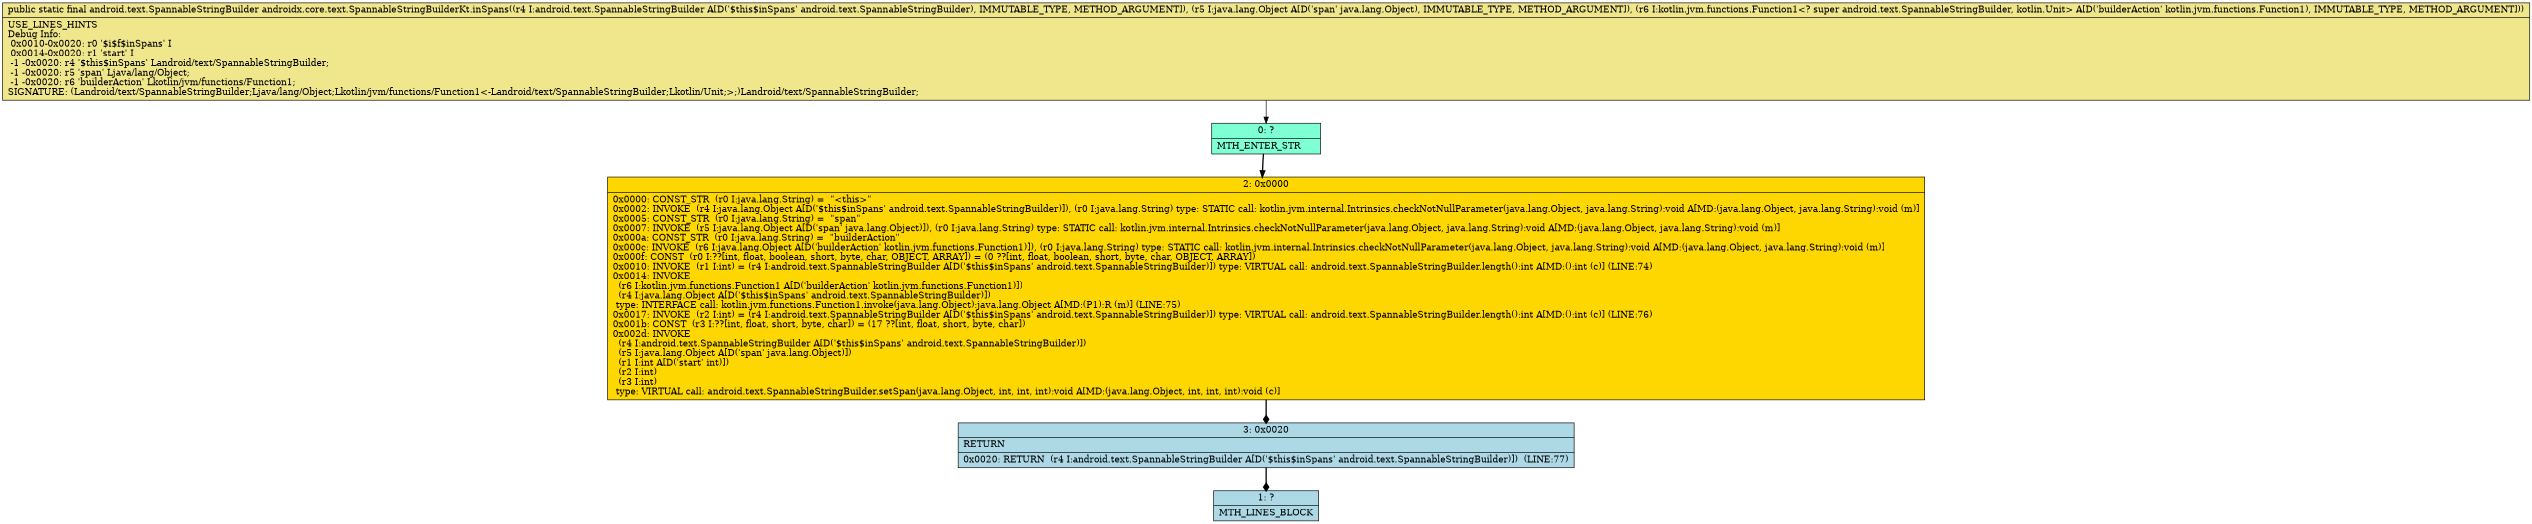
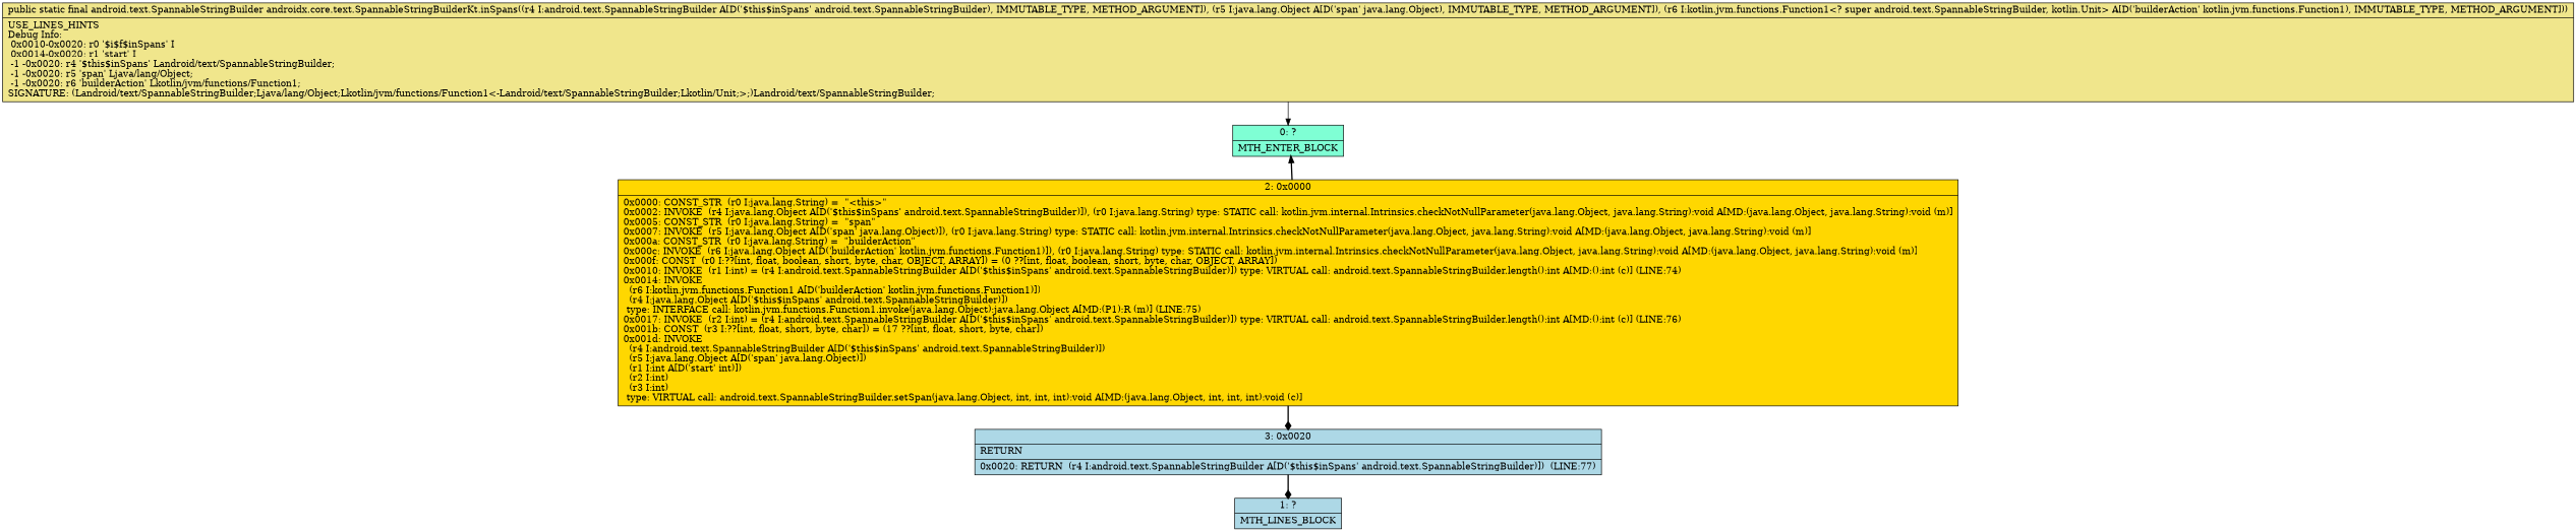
  digraph {
    node [fillcolor=lightblue shape=record style=filled]
    edge [arrowhead=normal style=bold]
-   n1 [fillcolor=aquamarine label="{0\:\ ?|MTH_ENTER_STR\l}"]
-   n2 [fillcolor=gold label="{2\:\ 0x0000|0x0000: CONST_STR  (r0 I:java.lang.String) =  \"\<this\>\" \l0x0002: INVOKE  (r4 I:java.lang.Object A[D('$this$inSpans' android.text.SpannableStringBuilder)]), (r0 I:java.lang.String) type: STATIC call: kotlin.jvm.internal.Intrinsics.checkNotNullParameter(java.lang.Object, java.lang.String):void A[MD:(java.lang.Object, java.lang.String):void (m)]\l0x0005: CONST_STR  (r0 I:java.lang.String) =  \"span\" \l0x0007: INVOKE  (r5 I:java.lang.Object A[D('span' java.lang.Object)]), (r0 I:java.lang.String) type: STATIC call: kotlin.jvm.internal.Intrinsics.checkNotNullParameter(java.lang.Object, java.lang.String):void A[MD:(java.lang.Object, java.lang.String):void (m)]\l0x000a: CONST_STR  (r0 I:java.lang.String) =  \"builderAction\" \l0x000c: INVOKE  (r6 I:java.lang.Object A[D('builderAction' kotlin.jvm.functions.Function1)]), (r0 I:java.lang.String) type: STATIC call: kotlin.jvm.internal.Intrinsics.checkNotNullParameter(java.lang.Object, java.lang.String):void A[MD:(java.lang.Object, java.lang.String):void (m)]\l0x000f: CONST  (r0 I:??[int, float, boolean, short, byte, char, OBJECT, ARRAY]) = (0 ??[int, float, boolean, short, byte, char, OBJECT, ARRAY]) \l0x0010: INVOKE  (r1 I:int) = (r4 I:android.text.SpannableStringBuilder A[D('$this$inSpans' android.text.SpannableStringBuilder)]) type: VIRTUAL call: android.text.SpannableStringBuilder.length():int A[MD:():int (c)] (LINE:74)\l0x0014: INVOKE  \l  (r6 I:kotlin.jvm.functions.Function1 A[D('builderAction' kotlin.jvm.functions.Function1)])\l  (r4 I:java.lang.Object A[D('$this$inSpans' android.text.SpannableStringBuilder)])\l type: INTERFACE call: kotlin.jvm.functions.Function1.invoke(java.lang.Object):java.lang.Object A[MD:(P1):R (m)] (LINE:75)\l0x0017: INVOKE  (r2 I:int) = (r4 I:android.text.SpannableStringBuilder A[D('$this$inSpans' android.text.SpannableStringBuilder)]) type: VIRTUAL call: android.text.SpannableStringBuilder.length():int A[MD:():int (c)] (LINE:76)\l0x001b: CONST  (r3 I:??[int, float, short, byte, char]) = (17 ??[int, float, short, byte, char]) \l0x002d: INVOKE  \l  (r4 I:android.text.SpannableStringBuilder A[D('$this$inSpans' android.text.SpannableStringBuilder)])\l  (r5 I:java.lang.Object A[D('span' java.lang.Object)])\l  (r1 I:int A[D('start' int)])\l  (r2 I:int)\l  (r3 I:int)\l type: VIRTUAL call: android.text.SpannableStringBuilder.setSpan(java.lang.Object, int, int, int):void A[MD:(java.lang.Object, int, int, int):void (c)]\l}"]
+   n1 [fillcolor=aquamarine label="{0\:\ ?|MTH_ENTER_BLOCK\l}"]
+   n2 [fillcolor=gold label="{2\:\ 0x0000|0x0000: CONST_STR  (r0 I:java.lang.String) =  \"\<this\>\" \l0x0002: INVOKE  (r4 I:java.lang.Object A[D('$this$inSpans' android.text.SpannableStringBuilder)]), (r0 I:java.lang.String) type: STATIC call: kotlin.jvm.internal.Intrinsics.checkNotNullParameter(java.lang.Object, java.lang.String):void A[MD:(java.lang.Object, java.lang.String):void (m)]\l0x0005: CONST_STR  (r0 I:java.lang.String) =  \"span\" \l0x0007: INVOKE  (r5 I:java.lang.Object A[D('span' java.lang.Object)]), (r0 I:java.lang.String) type: STATIC call: kotlin.jvm.internal.Intrinsics.checkNotNullParameter(java.lang.Object, java.lang.String):void A[MD:(java.lang.Object, java.lang.String):void (m)]\l0x000a: CONST_STR  (r0 I:java.lang.String) =  \"builderAction\" \l0x000c: INVOKE  (r6 I:java.lang.Object A[D('builderAction' kotlin.jvm.functions.Function1)]), (r0 I:java.lang.String) type: STATIC call: kotlin.jvm.internal.Intrinsics.checkNotNullParameter(java.lang.Object, java.lang.String):void A[MD:(java.lang.Object, java.lang.String):void (m)]\l0x000f: CONST  (r0 I:??[int, float, boolean, short, byte, char, OBJECT, ARRAY]) = (0 ??[int, float, boolean, short, byte, char, OBJECT, ARRAY]) \l0x0010: INVOKE  (r1 I:int) = (r4 I:android.text.SpannableStringBuilder A[D('$this$inSpans' android.text.SpannableStringBuilder)]) type: VIRTUAL call: android.text.SpannableStringBuilder.length():int A[MD:():int (c)] (LINE:74)\l0x0014: INVOKE  \l  (r6 I:kotlin.jvm.functions.Function1 A[D('builderAction' kotlin.jvm.functions.Function1)])\l  (r4 I:java.lang.Object A[D('$this$inSpans' android.text.SpannableStringBuilder)])\l type: INTERFACE call: kotlin.jvm.functions.Function1.invoke(java.lang.Object):java.lang.Object A[MD:(P1):R (m)] (LINE:75)\l0x0017: INVOKE  (r2 I:int) = (r4 I:android.text.SpannableStringBuilder A[D('$this$inSpans' android.text.SpannableStringBuilder)]) type: VIRTUAL call: android.text.SpannableStringBuilder.length():int A[MD:():int (c)] (LINE:76)\l0x001b: CONST  (r3 I:??[int, float, short, byte, char]) = (17 ??[int, float, short, byte, char]) \l0x001d: INVOKE  \l  (r4 I:android.text.SpannableStringBuilder A[D('$this$inSpans' android.text.SpannableStringBuilder)])\l  (r5 I:java.lang.Object A[D('span' java.lang.Object)])\l  (r1 I:int A[D('start' int)])\l  (r2 I:int)\l  (r3 I:int)\l type: VIRTUAL call: android.text.SpannableStringBuilder.setSpan(java.lang.Object, int, int, int):void A[MD:(java.lang.Object, int, int, int):void (c)]\l}"]
    n3 [label="{3\:\ 0x0020|RETURN\l|0x0020: RETURN  (r4 I:android.text.SpannableStringBuilder A[D('$this$inSpans' android.text.SpannableStringBuilder)])  (LINE:77)\l}"]
    n4 [label="{1\:\ ?|MTH_LINES_BLOCK\l}"]
    n5 [fillcolor=khaki label="{public static final android.text.SpannableStringBuilder androidx.core.text.SpannableStringBuilderKt.inSpans((r4 I:android.text.SpannableStringBuilder A[D('$this$inSpans' android.text.SpannableStringBuilder), IMMUTABLE_TYPE, METHOD_ARGUMENT]), (r5 I:java.lang.Object A[D('span' java.lang.Object), IMMUTABLE_TYPE, METHOD_ARGUMENT]), (r6 I:kotlin.jvm.functions.Function1\<? super android.text.SpannableStringBuilder, kotlin.Unit\> A[D('builderAction' kotlin.jvm.functions.Function1), IMMUTABLE_TYPE, METHOD_ARGUMENT]))  | USE_LINES_HINTS\lDebug Info:\l  0x0010\-0x0020: r0 '$i$f$inSpans' I\l  0x0014\-0x0020: r1 'start' I\l  \-1 \-0x0020: r4 '$this$inSpans' Landroid\/text\/SpannableStringBuilder;\l  \-1 \-0x0020: r5 'span' Ljava\/lang\/Object;\l  \-1 \-0x0020: r6 'builderAction' Lkotlin\/jvm\/functions\/Function1;\lSIGNATURE: (Landroid\/text\/SpannableStringBuilder;Ljava\/lang\/Object;Lkotlin\/jvm\/functions\/Function1\<\-Landroid\/text\/SpannableStringBuilder;Lkotlin\/Unit;\>;)Landroid\/text\/SpannableStringBuilder;\l}"]
-   n1 -> n2
+   n2 -> n1
    n2 -> n3 [arrowhead=diamond]
    n3 -> n4 [arrowhead=diamond]
    n5 -> n1 [style=solid]
  }
